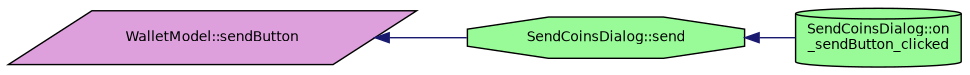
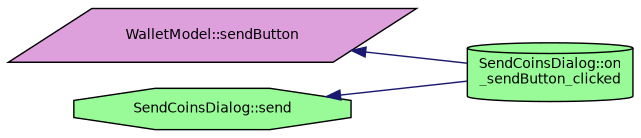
  digraph {
    rankdir=LR
    node [color=black fillcolor=palegreen fontname=Helvetica fontsize=10 style=filled]
    edge [color=midnightblue dir=back fontname=Helvetica fontsize=10 labelfontname=Helvetica labelfontsize=10 style=solid]
    n1 [fillcolor=plum fontcolor=black height=0.2 label="WalletModel::sendButton" shape=parallelogram width=0.4]
    n2 [height=0.2 label="SendCoinsDialog::send" shape=octagon width=0.4]
    n3 [height=0.2 label="SendCoinsDialog::on\l_sendButton_clicked" shape=cylinder width=0.4]
-   n1 -> n2
+   n1 -> n3
    n2 -> n3
  }
